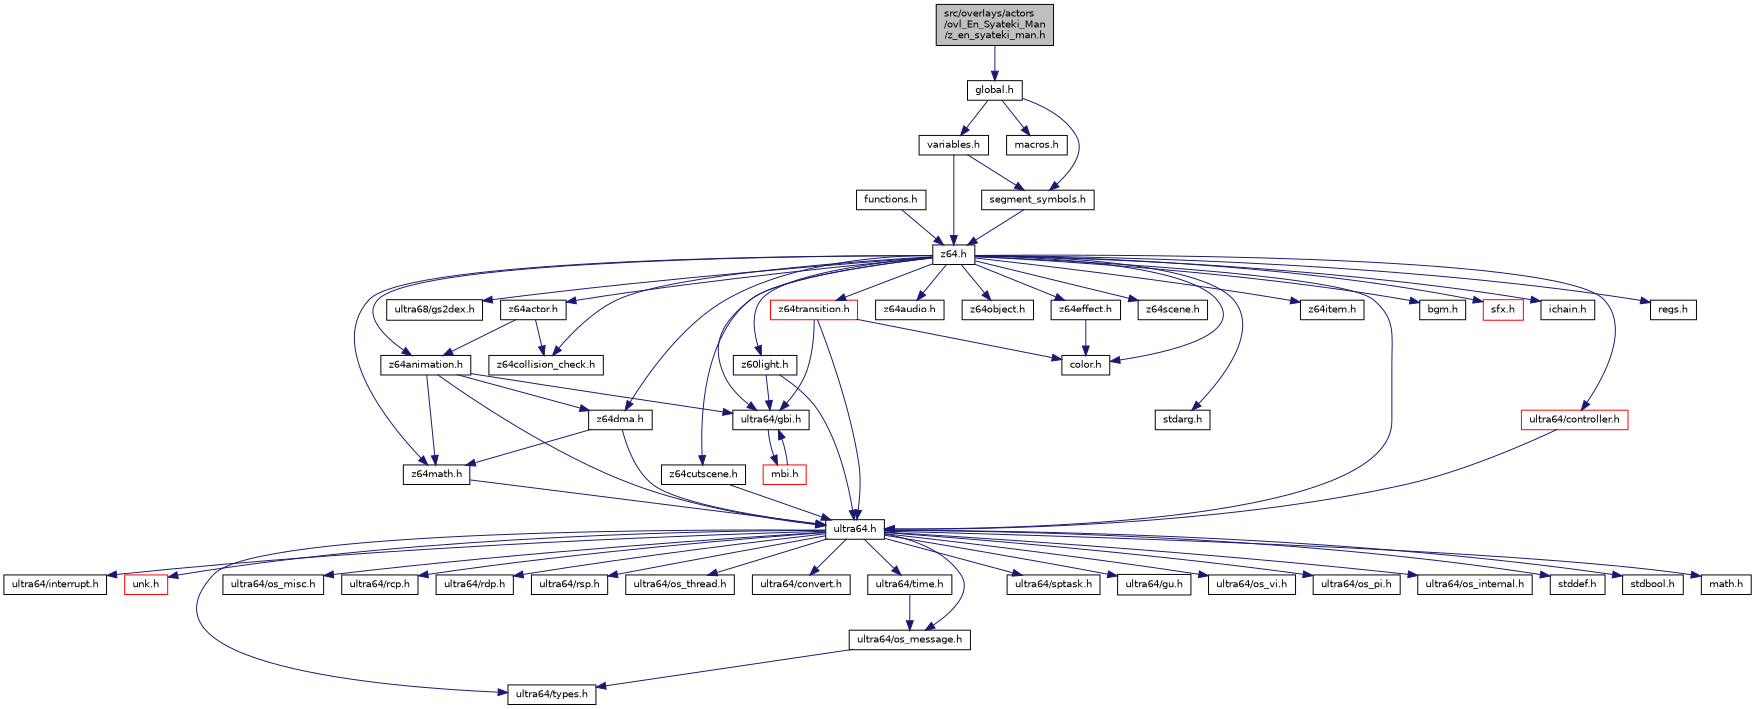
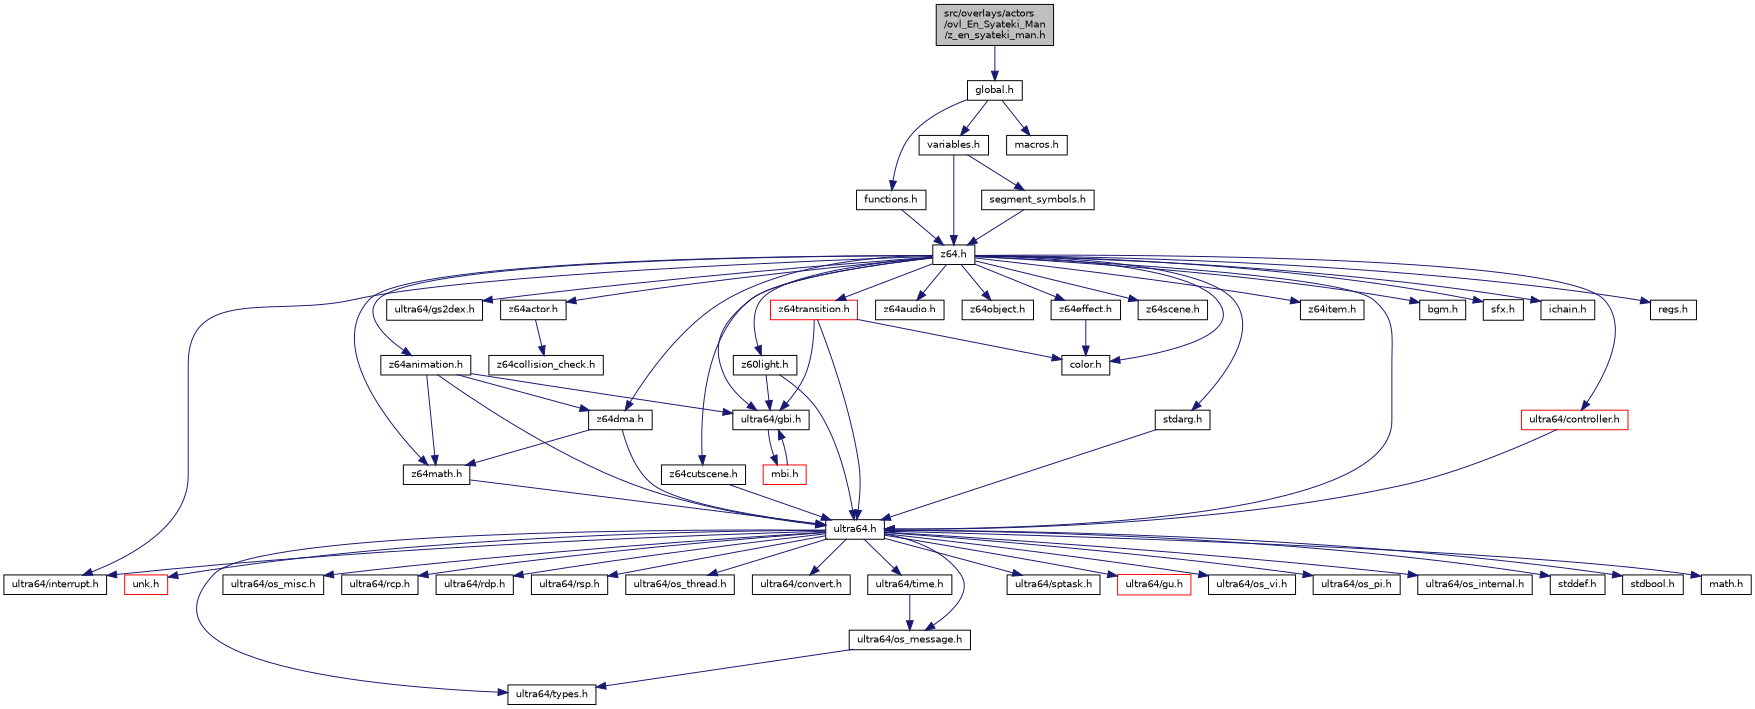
  digraph {
    node [color=black fillcolor=white fontname=Helvetica fontsize=10 shape=record style=filled]
    edge [color=midnightblue fontname=Helvetica fontsize=10 labelfontname=Helvetica labelfontsize=10 style=solid]
    n1 [fillcolor=grey75 fontcolor=black height=0.2 label="src/overlays/actors\l/ovl_En_Syateki_Man\l/z_en_syateki_man.h" width=0.4]
    n2 [height=0.2 label="global.h" width=0.4]
    n3 [height=0.2 label="ultra64.h" width=0.4]
    n4 [height=0.2 label="stddef.h" width=0.4]
    n5 [height=0.2 label="stdbool.h" width=0.4]
    n6 [height=0.2 label="math.h" width=0.4]
    n7 [color=red height=0.2 label="unk.h" width=0.4]
    n8 [height=0.2 label="ultra64/types.h" width=0.4]
    n9 [height=0.2 label="ultra64/interrupt.h" width=0.4]
    n10 [height=0.2 label="ultra64/os_misc.h" width=0.4]
    n11 [height=0.2 label="ultra64/rcp.h" width=0.4]
    n12 [height=0.2 label="ultra64/rdp.h" width=0.4]
    n13 [height=0.2 label="ultra64/rsp.h" width=0.4]
    n14 [height=0.2 label="ultra64/os_thread.h" width=0.4]
    n15 [height=0.2 label="ultra64/convert.h" width=0.4]
    n16 [height=0.2 label="ultra64/time.h" width=0.4]
    n17 [height=0.2 label="ultra64/os_message.h" width=0.4]
    n18 [height=0.2 label="ultra64/sptask.h" width=0.4]
-   n19 [height=0.2 label="ultra64/gu.h" width=0.4]
+   n19 [color=red height=0.2 label="ultra64/gu.h" width=0.4]
    n20 [height=0.2 label="ultra64/os_vi.h" width=0.4]
    n21 [height=0.2 label="ultra64/os_pi.h" width=0.4]
    n22 [height=0.2 label="ultra64/os_internal.h" width=0.4]
    n23 [height=0.2 label="functions.h" width=0.4]
    n24 [height=0.2 label="variables.h" width=0.4]
    n25 [height=0.2 label="macros.h" width=0.4]
    n26 [height=0.2 label="z64.h" width=0.4]
    n27 [height=0.2 label="segment_symbols.h" width=0.4]
    n28 [height=0.2 label="ultra64/gbi.h" width=0.4]
-   n29 [height=0.2 label="ultra68/gs2dex.h" width=0.4]
+   n29 [height=0.2 label="ultra64/gs2dex.h" width=0.4]
    n30 [color=red height=0.2 label="ultra64/controller.h" width=0.4]
    n31 [height=0.2 label="z60light.h" width=0.4]
    n32 [height=0.2 label="z64actor.h" width=0.4]
    n33 [height=0.2 label="z64animation.h" width=0.4]
    n34 [height=0.2 label="z64dma.h" width=0.4]
    n35 [height=0.2 label="z64math.h" width=0.4]
    n36 [height=0.2 label="z64collision_check.h" width=0.4]
    n37 [height=0.2 label="z64audio.h" width=0.4]
    n38 [height=0.2 label="z64object.h" width=0.4]
    n39 [height=0.2 label="z64cutscene.h" width=0.4]
    n40 [height=0.2 label="z64scene.h" width=0.4]
    n41 [height=0.2 label="z64effect.h" width=0.4]
    n42 [height=0.2 label="color.h" width=0.4]
    n43 [height=0.2 label="z64item.h" width=0.4]
    n44 [color=red height=0.2 label="z64transition.h" width=0.4]
    n45 [height=0.2 label="bgm.h" width=0.4]
-   n46 [color=red height=0.2 label="sfx.h" width=0.4]
+   n46 [height=0.2 label="sfx.h" width=0.4]
    n47 [height=0.2 label="ichain.h" width=0.4]
    n48 [height=0.2 label="stdarg.h" width=0.4]
    n49 [height=0.2 label="regs.h" width=0.4]
    n50 [color=red height=0.2 label="mbi.h" width=0.4]
    n1 -> n2
-   n2 -> n27
+   n2 -> n23
    n2 -> n24
    n2 -> n25
    n3 -> n4
    n3 -> n5
    n3 -> n6
    n3 -> n7
    n3 -> n8
    n3 -> n9
    n3 -> n10
    n3 -> n11
    n3 -> n12
    n3 -> n13
    n3 -> n14
    n3 -> n15
    n3 -> n16
    n3 -> n17
    n3 -> n18
    n3 -> n19
    n3 -> n20
    n3 -> n21
    n3 -> n22
    n16 -> n17
    n17 -> n8
    n23 -> n26
    n24 -> n26
    n24 -> n27
    n26 -> n3
    n26 -> n28
    n26 -> n29
    n26 -> n30
    n26 -> n31
    n26 -> n32
    n26 -> n33
    n26 -> n34
    n26 -> n35
-   n26 -> n36
+   n26 -> n9
    n26 -> n37
    n26 -> n38
    n26 -> n39
    n26 -> n40
    n26 -> n41
    n26 -> n42
    n26 -> n43
    n26 -> n44
    n26 -> n45
    n26 -> n46
    n26 -> n47
    n26 -> n48
    n26 -> n49
    n27 -> n26
    n28 -> n50
    n30 -> n3
    n31 -> n3
    n31 -> n28
-   n32 -> n33
    n32 -> n36
    n33 -> n3
    n33 -> n28
    n33 -> n34
    n33 -> n35
    n34 -> n3
    n34 -> n35
    n35 -> n3
    n39 -> n3
    n41 -> n42
    n44 -> n3
    n44 -> n28
    n44 -> n42
+   n48 -> n3
    n50 -> n28
  }
